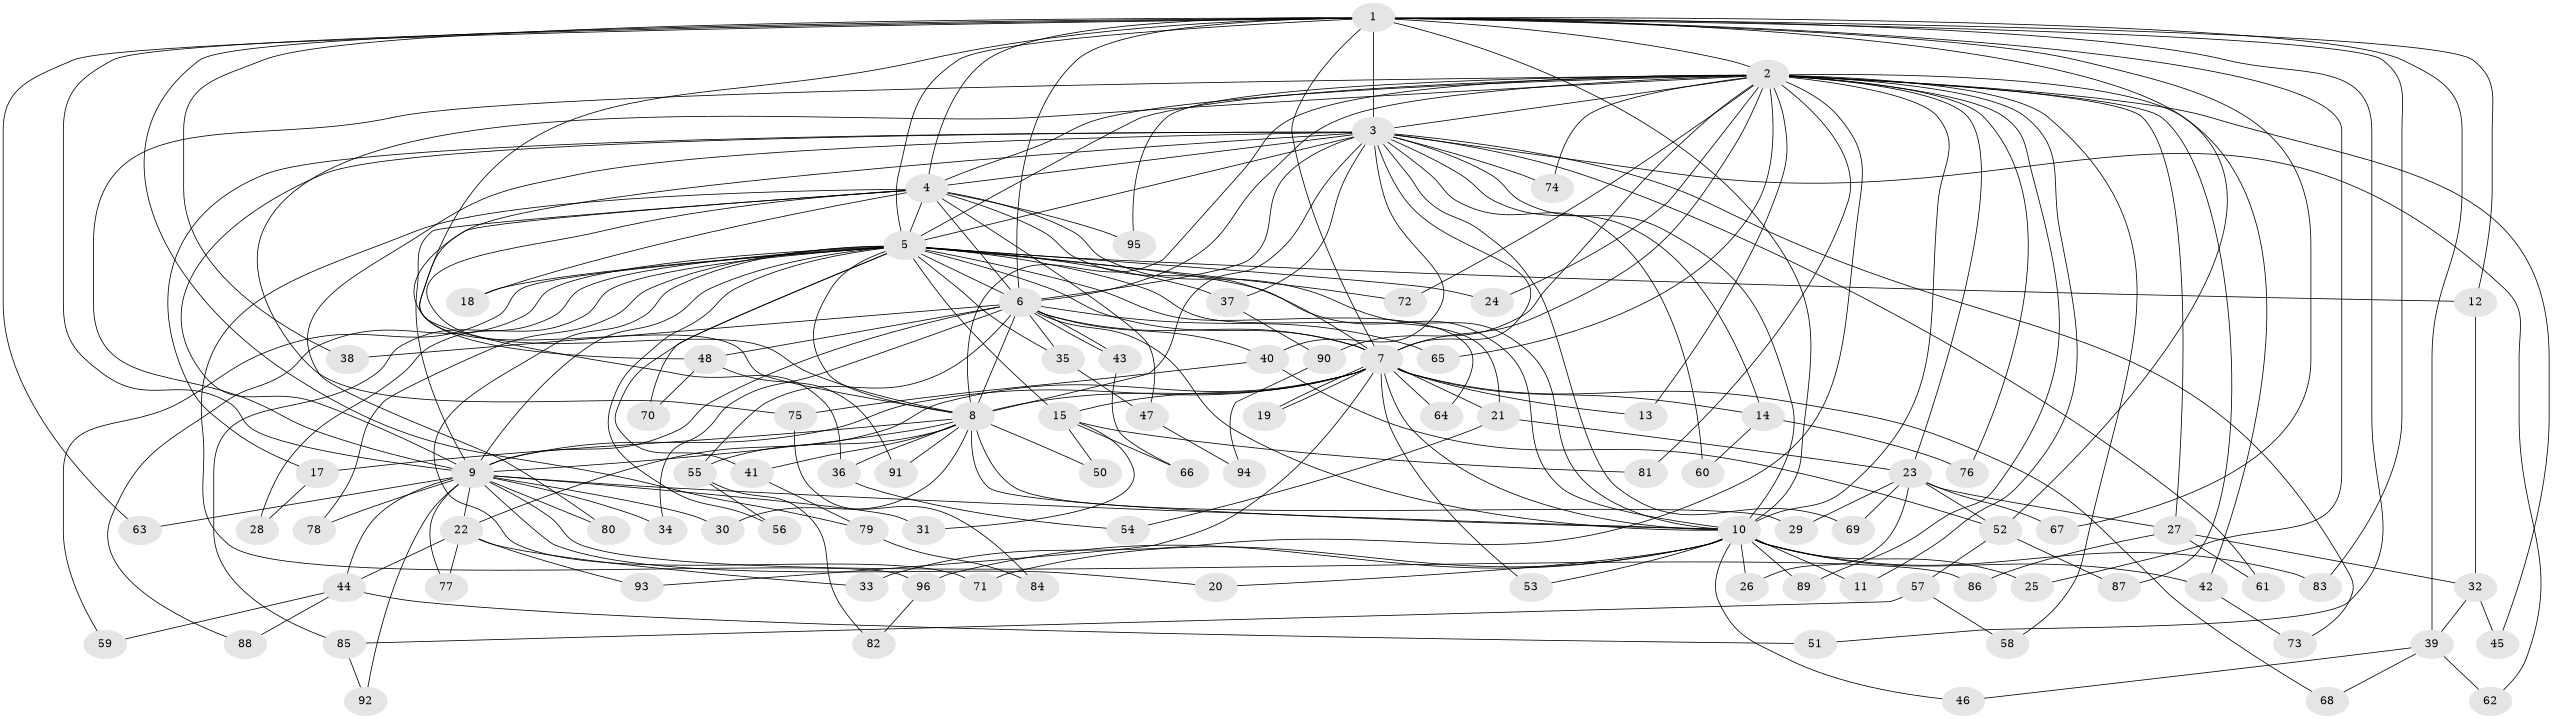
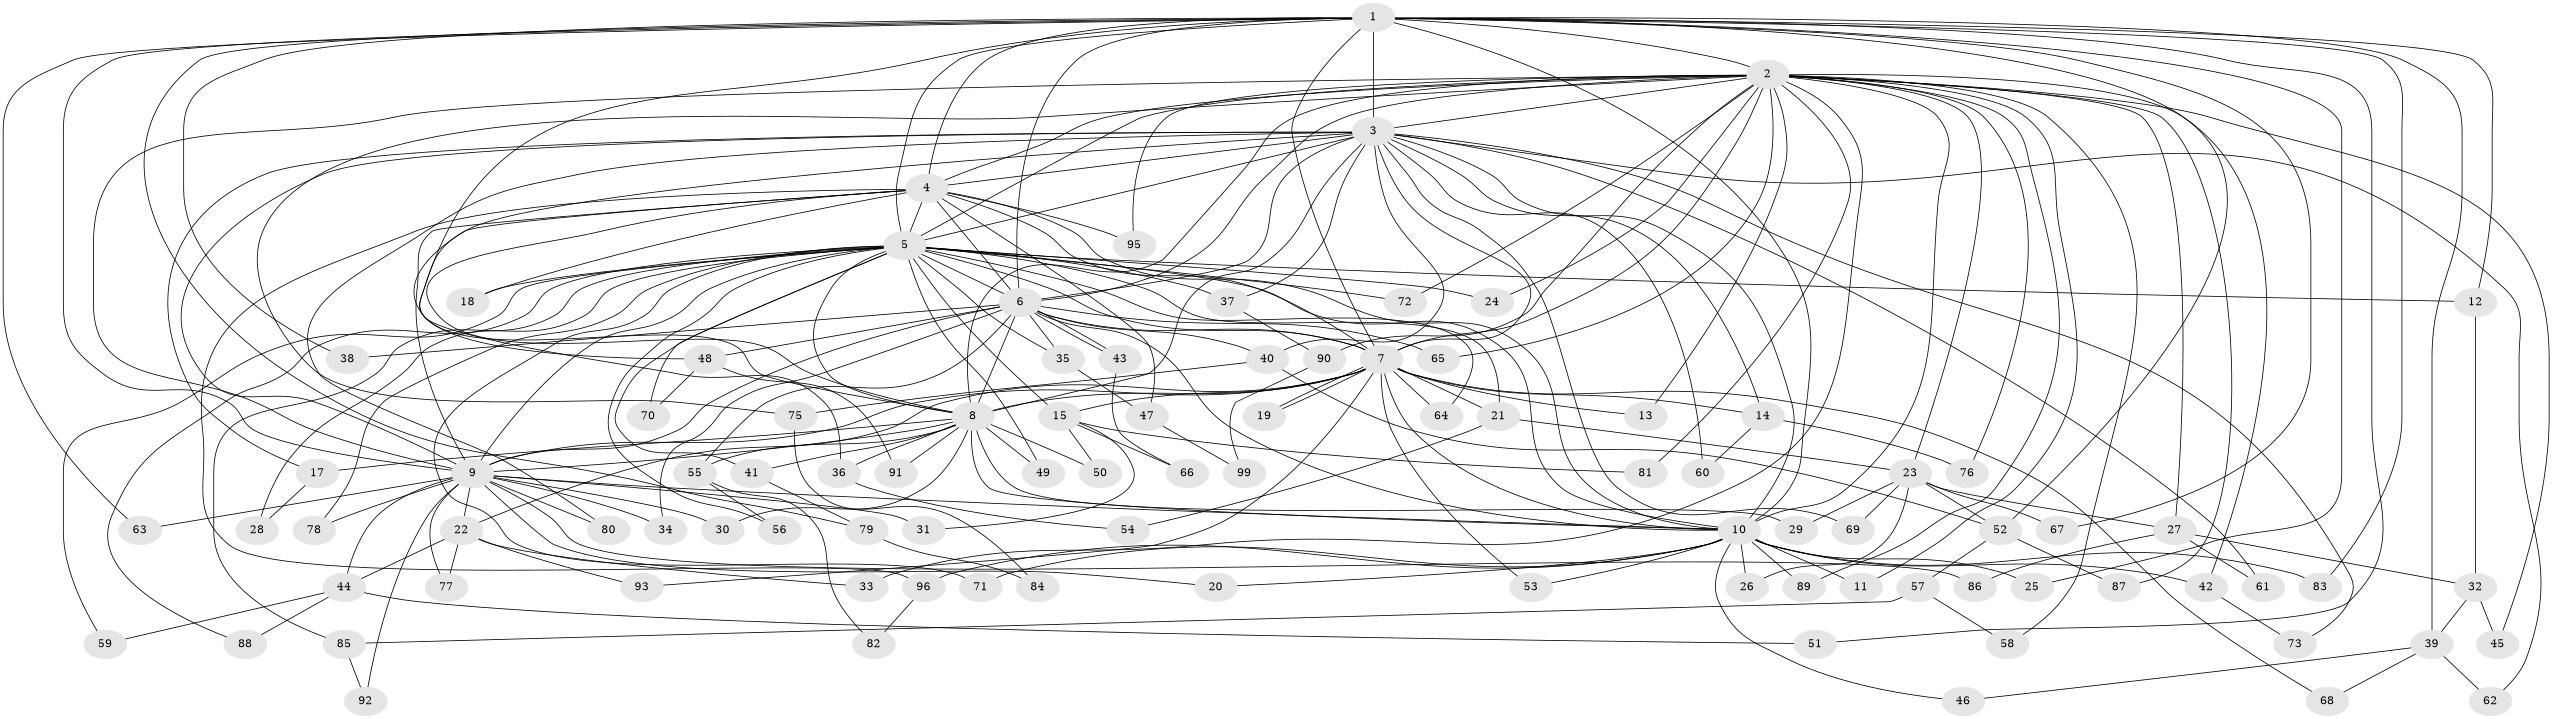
  graph {
    node [color=gray90 style=filled]
    1
    2
    3
    4
    5
    6
    7
    8
    9
    10
    12
    25
    38
    39
    51
    52
    63
    67
    79
    83
    11
    13
    23
    24
    27
    33
    42
    45
    58
    65
    72
-   74
    75
    76
    81
    87
    89
    90
    95
    14
    17
    37
    40
    48
    60
    61
    62
    69
    73
    80
    n51 [label=96]
    18
    36
    47
    15
    21
    28
    35
    41
+   49
    56
    59
    64
    70
    71
    78
    85
    88
    34
    43
    55
    19
    22
    53
    68
    93
    29
    30
    50
    91
    20
    31
    44
    77
    86
    92
    26
    46
    32
    57
    84
-   94
+   94 [label=99]
    82
    54
    66
    1 -- 2
    1 -- 3
    1 -- 4
    1 -- 5
    1 -- 6
    1 -- 7
    1 -- 8
    1 -- 9
    1 -- 10
    1 -- 12
    1 -- 25
    1 -- 38
    1 -- 39
    1 -- 51
    1 -- 52
    1 -- 63
    1 -- 67
    1 -- 79
    1 -- 83
    2 -- 3
    2 -- 4
    2 -- 5
    2 -- 6
    2 -- 7
    2 -- 8
    2 -- 9
    2 -- 10
    2 -- 11
    2 -- 13
    2 -- 23
    2 -- 24
    2 -- 27
    2 -- 33
    2 -- 42
    2 -- 45
    2 -- 58
    2 -- 65
    2 -- 72
-   2 -- 74
    2 -- 75
    2 -- 76
    2 -- 81
    2 -- 87
    2 -- 89
    2 -- 90
    2 -- 95
    3 -- 4
    3 -- 5
    3 -- 6
    3 -- 7
    3 -- 8
    3 -- 9
    3 -- 10
-   3 -- 74
    3 -- 14
    3 -- 17
    3 -- 37
    3 -- 40
    3 -- 48
    3 -- 60
    3 -- 61
    3 -- 62
    3 -- 69
    3 -- 73
    3 -- 80
    4 -- 5
    4 -- 6
    4 -- 7
    4 -- 8
    4 -- 9
    4 -- 10
    4 -- 95
    4 -- n51
    4 -- 18
    4 -- 36
    4 -- 47
    5 -- 6
    5 -- 7
    5 -- 8
    5 -- 9
    5 -- 10
    5 -- 12
    5 -- 24
    5 -- 72
    5 -- 37
    5 -- 18
    5 -- 15
    5 -- 21
    5 -- 28
    5 -- 35
    5 -- 41
+   5 -- 49
    5 -- 56
    5 -- 59
    5 -- 64
    5 -- 70
    5 -- 71
    5 -- 78
    5 -- 85
    5 -- 88
    6 -- 7
    6 -- 8
    6 -- 9
    6 -- 10
    6 -- 38
    6 -- 65
    6 -- 40
    6 -- 48
    6 -- 35
    6 -- 34
    6 -- 43
    6 -- 43
    6 -- 55
    7 -- 8
    7 -- 9
    7 -- 10
    7 -- 13
    7 -- 14
    7 -- 15
    7 -- 21
    7 -- 64
    7 -- 19
    7 -- 19
    7 -- 22
    7 -- 53
    7 -- 68
    7 -- 93
    8 -- 9
    8 -- 10
    8 -- 17
    8 -- 36
    8 -- 41
+   8 -- 49
    8 -- 55
    8 -- 29
    8 -- 30
    8 -- 50
    8 -- 91
    9 -- 10
    9 -- 63
    9 -- 80
    9 -- 78
    9 -- 34
    9 -- 22
    9 -- 30
    9 -- 20
    9 -- 31
    9 -- 44
    9 -- 77
    9 -- 86
    9 -- 92
    10 -- 25
    10 -- 83
    10 -- 11
    10 -- 42
    10 -- 89
    10 -- n51
    10 -- 71
    10 -- 53
    10 -- 20
    10 -- 26
    10 -- 46
    12 -- 32
    39 -- 62
    39 -- 68
    39 -- 46
    52 -- 87
    52 -- 57
    79 -- 84
    23 -- 52
    23 -- 67
    23 -- 27
    23 -- 69
    23 -- 29
    23 -- 26
    27 -- 61
    27 -- 86
    27 -- 32
    42 -- 73
    75 -- 84
    90 -- 94
    14 -- 76
    14 -- 60
    17 -- 28
    37 -- 90
    40 -- 52
    40 -- 75
    48 -- 70
    48 -- 91
    n51 -- 82
    36 -- 54
    47 -- 94
    15 -- 81
    15 -- 50
    15 -- 31
    15 -- 66
    21 -- 23
    21 -- 54
    35 -- 47
    41 -- 79
    85 -- 92
    43 -- 66
    55 -- 56
    55 -- 82
    22 -- 33
    22 -- 93
    22 -- 44
    22 -- 77
    44 -- 51
    44 -- 59
    44 -- 88
    32 -- 39
    32 -- 45
    57 -- 58
    57 -- 85
  }
